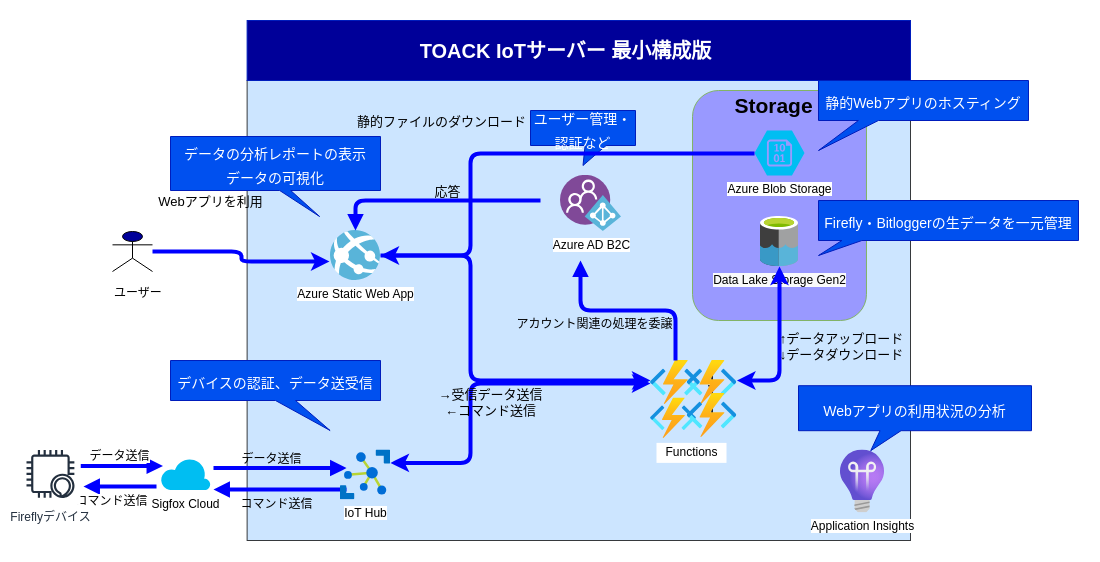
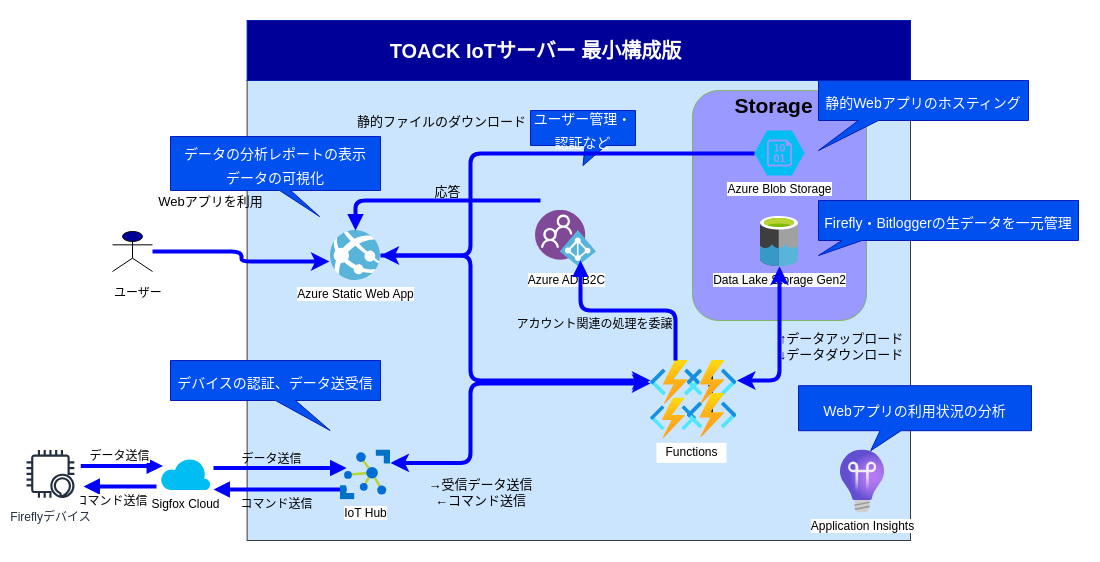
  <mxCell id="0" />
  <mxCell id="1" parent="0" />
  <mxCell id="2" value="" style="whiteSpace=wrap;html=1;labelBackgroundColor=none;strokeColor=#36393d;fontSize=20;fillColor=#cce5ff;" vertex="1" parent="1"><mxGeometry x="246.62" y="80" width="663.38" height="460" as="geometry" /></mxCell>
  <mxCell id="3" value="" style="rounded=0;whiteSpace=wrap;html=1;strokeColor=#001DBC;fontColor=#ffffff;fillColor=#000099;" vertex="1" parent="1"><mxGeometry x="246.62" y="20" width="663.38" height="60" as="geometry" /></mxCell>
- <mxCell id="4" value="TOACK IoTサーバー 最小構成版" style="text;html=1;align=center;verticalAlign=middle;resizable=0;points=[];autosize=1;fontSize=20;fontStyle=1;labelBackgroundColor=none;labelBorderColor=none;fontColor=#FFFFFF;" vertex="1" parent="1"><mxGeometry x="410" y="35" width="310" height="30" as="geometry" /></mxCell>
+ <mxCell id="4" value="TOACK IoTサーバー 最小構成版" style="text;html=1;align=center;verticalAlign=middle;resizable=0;points=[];autosize=1;fontSize=20;fontStyle=1;labelBackgroundColor=none;labelBorderColor=none;fontColor=#FFFFFF;" vertex="1" parent="1"><mxGeometry x="380" y="35" width="310" height="30" as="geometry" /></mxCell>
  <mxCell id="5" style="edgeStyle=orthogonalEdgeStyle;rounded=1;orthogonalLoop=1;jettySize=auto;html=1;entryX=-0.02;entryY=0.62;entryDx=0;entryDy=0;entryPerimeter=0;strokeColor=#0000FF;strokeWidth=4;" edge="1" parent="1" source="7" target="11"><mxGeometry relative="1" as="geometry" /></mxCell>
  <mxCell id="6" value="Webアプリを利用" style="edgeLabel;html=1;align=center;verticalAlign=middle;resizable=0;points=[];labelBackgroundColor=none;fontSize=13;" vertex="1" connectable="0" parent="5"><mxGeometry x="0.003" y="-36" relative="1" as="geometry"><mxPoint x="4" y="-56" as="offset" /></mxGeometry></mxCell>
  <mxCell id="7" value="&lt;font color=&quot;#000000&quot; style=&quot;font-size: 12px&quot;&gt;ユーザー&lt;/font&gt;" style="shape=umlActor;verticalLabelPosition=bottom;verticalAlign=top;html=1;outlineConnect=0;labelBackgroundColor=none;strokeColor=#000000;fillColor=#000099;fontSize=20;fontColor=#FFFFFF;align=left;" vertex="1" parent="1"><mxGeometry x="112" y="231" width="40" height="40" as="geometry" /></mxCell>
  <mxCell id="8" value="&lt;font style=&quot;font-size: 14px&quot;&gt;データの分析レポートの表示&lt;br&gt;データの可視化&lt;/font&gt;" style="shape=callout;whiteSpace=wrap;html=1;perimeter=calloutPerimeter;labelBackgroundColor=none;strokeColor=#001DBC;fontSize=20;fontColor=#ffffff;fillColor=#0050ef;size=26;position=0.52;position2=0.71;base=11;" vertex="1" parent="1"><mxGeometry x="170" y="136" width="210" height="80" as="geometry" /></mxCell>
  <mxCell id="9" value="&lt;span style=&quot;font-size: 14px&quot;&gt;ユーザー管理・認証など&lt;/span&gt;" style="shape=callout;whiteSpace=wrap;html=1;perimeter=calloutPerimeter;labelBackgroundColor=none;strokeColor=#001DBC;fontSize=20;fontColor=#ffffff;fillColor=#0050ef;size=20;position=0.52;position2=0.5;base=21;" vertex="1" parent="1"><mxGeometry x="530" y="110" width="105" height="55" as="geometry" /></mxCell>
  <mxCell id="10" style="edgeStyle=orthogonalEdgeStyle;rounded=1;orthogonalLoop=1;jettySize=auto;html=1;strokeColor=#0000FF;strokeWidth=4;startArrow=classic;startFill=1;entryX=0;entryY=0.455;entryDx=0;entryDy=0;entryPerimeter=0;" edge="1" parent="1" source="11" target="28"><mxGeometry relative="1" as="geometry"><Array as="points"><mxPoint x="470" y="255" /><mxPoint x="470" y="380" /></Array><mxPoint x="500" y="403" as="targetPoint" /></mxGeometry></mxCell>
  <mxCell id="11" value="Azure Static Web App" style="aspect=fixed;html=1;points=[];align=center;image;fontSize=12;image=img/lib/mscae/App_Services.svg;" vertex="1" parent="1"><mxGeometry x="330" y="230" width="50" height="50" as="geometry" /></mxCell>
  <mxCell id="12" style="edgeStyle=orthogonalEdgeStyle;rounded=1;orthogonalLoop=1;jettySize=auto;html=1;startArrow=none;startFill=0;endArrow=block;endFill=1;fontSize=14;fontColor=#000000;exitX=0.06;exitY=0.858;exitDx=0;exitDy=0;exitPerimeter=0;strokeWidth=4;shadow=0;sketch=0;labelBorderColor=none;strokeColor=#0000FF;" edge="1" parent="1"><mxGeometry relative="1" as="geometry"><mxPoint x="156" y="486.015" as="sourcePoint" /><mxPoint x="83" y="486" as="targetPoint" /></mxGeometry></mxCell>
  <mxCell id="13" value="コマンド送信" style="edgeLabel;html=1;align=center;verticalAlign=top;resizable=0;points=[];fontSize=12;fontColor=#000000;" vertex="1" connectable="0" parent="12"><mxGeometry x="0.507" y="-2" relative="1" as="geometry"><mxPoint x="9" y="2.63" as="offset" /></mxGeometry></mxCell>
  <mxCell id="14" value="Sigfox Cloud" style="verticalLabelPosition=bottom;html=1;verticalAlign=top;align=center;strokeColor=none;fillColor=#00BEF2;shape=mxgraph.azure.cloud;" vertex="1" parent="1"><mxGeometry x="160" y="457.13" width="50" height="32.5" as="geometry" /></mxCell>
  <mxCell id="15" style="edgeStyle=orthogonalEdgeStyle;rounded=1;orthogonalLoop=1;jettySize=auto;html=1;entryX=1.06;entryY=0.981;entryDx=0;entryDy=0;entryPerimeter=0;startArrow=none;startFill=0;endArrow=block;endFill=1;fontSize=14;fontColor=#000000;strokeWidth=4;shadow=0;sketch=0;labelBorderColor=none;strokeColor=#0000FF;" edge="1" parent="1" target="14"><mxGeometry relative="1" as="geometry"><Array as="points"><mxPoint x="330" y="489" /><mxPoint x="330" y="489" /></Array><mxPoint x="346" y="489" as="sourcePoint" /></mxGeometry></mxCell>
  <mxCell id="16" value="コマンド送信" style="edgeLabel;html=1;align=center;verticalAlign=top;resizable=0;points=[];fontSize=12;fontColor=#000000;labelBackgroundColor=none;" vertex="1" connectable="0" parent="15"><mxGeometry x="-0.128" y="1" relative="1" as="geometry"><mxPoint x="-13" y="-0.37" as="offset" /></mxGeometry></mxCell>
  <mxCell id="17" style="edgeStyle=orthogonalEdgeStyle;rounded=1;orthogonalLoop=1;jettySize=auto;html=1;entryX=0.05;entryY=0.5;entryDx=0;entryDy=0;entryPerimeter=0;startArrow=none;startFill=0;endArrow=block;endFill=1;fontSize=12;fontColor=#000000;strokeWidth=4;shadow=0;sketch=0;labelBorderColor=none;strokeColor=#0000FF;" edge="1" parent="1"><mxGeometry relative="1" as="geometry"><mxPoint x="80" y="465.38" as="sourcePoint" /><mxPoint x="162.5" y="465.38" as="targetPoint" /></mxGeometry></mxCell>
  <mxCell id="18" value="データ送信" style="edgeLabel;html=1;align=center;verticalAlign=bottom;resizable=0;points=[];fontSize=12;fontColor=#000000;" vertex="1" connectable="0" parent="17"><mxGeometry x="-0.079" y="1" relative="1" as="geometry"><mxPoint as="offset" /></mxGeometry></mxCell>
  <mxCell id="19" value="Fireflyデバイス" style="outlineConnect=0;fontColor=#232F3E;gradientColor=none;strokeColor=#232F3E;fillColor=#ffffff;dashed=0;verticalLabelPosition=bottom;verticalAlign=top;align=center;html=1;fontSize=12;fontStyle=0;aspect=fixed;shape=mxgraph.aws4.resourceIcon;resIcon=mxgraph.aws4.alexa_enabled_device;labelBackgroundColor=none;" vertex="1" parent="1"><mxGeometry x="20" y="443.38" width="60" height="60" as="geometry" /></mxCell>
  <mxCell id="20" value="&lt;span style=&quot;font-size: 14px&quot;&gt;デバイスの認証、データ送受信&lt;br&gt;&lt;/span&gt;" style="shape=callout;whiteSpace=wrap;html=1;perimeter=calloutPerimeter;labelBackgroundColor=none;strokeColor=#001DBC;fontSize=20;fontColor=#ffffff;fillColor=#0050ef;position2=0.76;" vertex="1" parent="1"><mxGeometry x="170" y="360" width="210" height="70" as="geometry" /></mxCell>
  <mxCell id="21" style="edgeStyle=orthogonalEdgeStyle;rounded=1;orthogonalLoop=1;jettySize=auto;html=1;entryX=1.06;entryY=0.981;entryDx=0;entryDy=0;entryPerimeter=0;startArrow=none;startFill=0;endArrow=block;endFill=1;fontSize=14;fontColor=#000000;verticalAlign=bottom;strokeWidth=4;shadow=0;sketch=0;labelBorderColor=none;strokeColor=#0000FF;" edge="1" parent="1"><mxGeometry relative="1" as="geometry"><mxPoint x="213" y="467.622" as="sourcePoint" /><mxPoint x="346" y="467.61" as="targetPoint" /><Array as="points"><mxPoint x="330" y="467.61" /><mxPoint x="330" y="467.61" /></Array></mxGeometry></mxCell>
  <mxCell id="22" value="データ送信" style="edgeLabel;html=1;align=center;verticalAlign=bottom;resizable=0;points=[];fontSize=12;fontColor=#000000;labelBackgroundColor=none;" vertex="1" connectable="0" parent="21"><mxGeometry x="-0.128" y="1" relative="1" as="geometry"><mxPoint as="offset" /></mxGeometry></mxCell>
  <mxCell id="23" value="IoT Hub" style="aspect=fixed;html=1;points=[];align=center;image;fontSize=12;image=img/lib/mscae/Azure_IoT_Hub.svg;" vertex="1" parent="1"><mxGeometry x="340" y="449.38" width="50" height="50" as="geometry" /></mxCell>
  <mxCell id="24" style="edgeStyle=orthogonalEdgeStyle;rounded=1;orthogonalLoop=1;jettySize=auto;html=1;entryX=0;entryY=0.523;entryDx=0;entryDy=0;entryPerimeter=0;strokeWidth=4;strokeColor=#0000FF;startArrow=classic;startFill=1;" edge="1" parent="1" target="28"><mxGeometry relative="1" as="geometry"><mxPoint x="390" y="462.38" as="sourcePoint" /><mxPoint x="529" y="382.372" as="targetPoint" /><Array as="points"><mxPoint x="470" y="462" /><mxPoint x="470" y="383" /></Array></mxGeometry></mxCell>
- <mxCell id="25" value="&lt;div&gt;Azure AD B2C&lt;/div&gt;" style="aspect=fixed;html=1;points=[];align=center;image;fontSize=12;image=img/lib/mscae/Azure_AD_B2C.svg;" vertex="1" parent="1"><mxGeometry x="560" y="174.88" width="61" height="56.12" as="geometry" /></mxCell>
+ <mxCell id="25" value="&lt;div&gt;Azure AD B2C&lt;/div&gt;" style="aspect=fixed;html=1;points=[];align=center;image;fontSize=12;image=img/lib/mscae/Azure_AD_B2C.svg;" vertex="1" parent="1"><mxGeometry x="535" y="209.88" width="61" height="56.12" as="geometry" /></mxCell>
  <mxCell id="26" value="" style="edgeStyle=orthogonalEdgeStyle;rounded=0;orthogonalLoop=1;jettySize=auto;html=1;" edge="1" parent="1" source="27" target="30"><mxGeometry relative="1" as="geometry" /></mxCell>
  <mxCell id="27" value="" style="aspect=fixed;html=1;points=[];align=center;image;fontSize=12;image=img/lib/azure2/compute/Function_Apps.svg;" vertex="1" parent="1"><mxGeometry x="686.6" y="360" width="49.87" height="44" as="geometry" /></mxCell>
  <mxCell id="28" value="" style="aspect=fixed;html=1;points=[];align=center;image;fontSize=12;image=img/lib/azure2/compute/Function_Apps.svg;" vertex="1" parent="1"><mxGeometry x="650" y="360" width="49.87" height="44" as="geometry" /></mxCell>
  <mxCell id="29" value="" style="aspect=fixed;html=1;points=[];align=center;image;fontSize=12;image=img/lib/azure2/compute/Function_Apps.svg;" vertex="1" parent="1"><mxGeometry x="650" y="397.38" width="46.04" height="40.62" as="geometry" /></mxCell>
  <mxCell id="30" value="" style="aspect=fixed;html=1;points=[];align=center;image;fontSize=12;image=img/lib/azure2/compute/Function_Apps.svg;" vertex="1" parent="1"><mxGeometry x="686.6" y="393" width="49.87" height="44" as="geometry" /></mxCell>
  <mxCell id="31" value="Functions" style="text;html=1;align=center;verticalAlign=middle;resizable=0;points=[];autosize=1;fillColor=#ffffff;" vertex="1" parent="1"><mxGeometry x="656" y="442.38" width="70" height="20" as="geometry" /></mxCell>
  <mxCell id="32" value="" style="rounded=1;whiteSpace=wrap;html=1;strokeColor=#82b366;fillColor=#9999FF;" vertex="1" parent="1"><mxGeometry x="692.02" y="90" width="173.96" height="230" as="geometry" /></mxCell>
  <mxCell id="33" value="&lt;span style=&quot;background-color: rgb(248 , 249 , 250)&quot;&gt;Data Lake Storage Gen2&lt;/span&gt;" style="aspect=fixed;html=1;points=[];align=center;image;fontSize=12;image=img/lib/mscae/Data_Lake.svg;" vertex="1" parent="1"><mxGeometry x="760" y="216" width="38" height="50" as="geometry" /></mxCell>
  <mxCell id="34" value="Azure Blob Storage" style="verticalLabelPosition=bottom;html=1;verticalAlign=top;align=center;strokeColor=none;fillColor=#00BEF2;shape=mxgraph.azure.storage_blob;labelBackgroundColor=#ffffff;" vertex="1" parent="1"><mxGeometry x="754" y="130" width="50" height="45" as="geometry" /></mxCell>
  <mxCell id="35" value="&lt;b&gt;&lt;font style=&quot;font-size: 21px&quot;&gt;Storage&lt;/font&gt;&lt;/b&gt;" style="text;html=1;align=center;verticalAlign=middle;resizable=0;points=[];autosize=1;" vertex="1" parent="1"><mxGeometry x="728" y="95" width="90" height="20" as="geometry" /></mxCell>
  <mxCell id="36" style="edgeStyle=orthogonalEdgeStyle;rounded=1;orthogonalLoop=1;jettySize=auto;html=1;strokeWidth=4;strokeColor=#0000FF;endArrow=none;endFill=0;" edge="1" parent="1" source="11"><mxGeometry relative="1" as="geometry"><mxPoint x="754" y="153" as="targetPoint" /><Array as="points"><mxPoint x="470" y="255" /><mxPoint x="470" y="153" /></Array></mxGeometry></mxCell>
  <mxCell id="37" value="静的ファイルのダウンロード" style="edgeLabel;html=1;align=center;verticalAlign=middle;resizable=0;points=[];fontSize=13;labelBackgroundColor=none;" vertex="1" connectable="0" parent="36"><mxGeometry x="-0.118" y="-3" relative="1" as="geometry"><mxPoint x="-48" y="-36" as="offset" /></mxGeometry></mxCell>
  <mxCell id="38" style="edgeStyle=orthogonalEdgeStyle;rounded=1;orthogonalLoop=1;jettySize=auto;html=1;strokeColor=#0000FF;strokeWidth=4;startArrow=classic;startFill=1;endArrow=classic;endFill=1;" edge="1" parent="1" source="27" target="33"><mxGeometry relative="1" as="geometry"><Array as="points"><mxPoint x="779" y="380" /></Array><mxPoint x="945" y="330" as="sourcePoint" /><mxPoint x="779" y="320" as="targetPoint" /></mxGeometry></mxCell>
  <mxCell id="39" value="↑データアップロード&lt;br&gt;↓データダウンロード" style="edgeLabel;html=1;align=center;verticalAlign=middle;resizable=0;points=[];fontSize=13;labelBackgroundColor=none;" vertex="1" connectable="0" parent="38"><mxGeometry x="0.144" y="-1" relative="1" as="geometry"><mxPoint x="60" y="12.47" as="offset" /></mxGeometry></mxCell>
  <mxCell id="40" value="&lt;span style=&quot;font-size: 14px&quot;&gt;静的Webアプリのホスティング&lt;br&gt;&lt;/span&gt;" style="shape=callout;whiteSpace=wrap;html=1;perimeter=calloutPerimeter;labelBackgroundColor=none;strokeColor=#001DBC;fontSize=20;fontColor=#ffffff;fillColor=#0050ef;size=30;position=0.19;position2=0;" vertex="1" parent="1"><mxGeometry x="818" y="80" width="210" height="70" as="geometry" /></mxCell>
  <mxCell id="41" value="&lt;font style=&quot;font-size: 14px&quot;&gt;Firefly・Bitloggerの生データを一元管理&lt;/font&gt;" style="shape=callout;whiteSpace=wrap;html=1;perimeter=calloutPerimeter;labelBackgroundColor=none;strokeColor=#001DBC;fontSize=20;fontColor=#ffffff;fillColor=#0050ef;position2=0;size=15;position=0.09;" vertex="1" parent="1"><mxGeometry x="818" y="200" width="260" height="55" as="geometry" /></mxCell>
  <mxCell id="42" style="edgeStyle=orthogonalEdgeStyle;rounded=1;orthogonalLoop=1;jettySize=auto;html=1;startArrow=none;startFill=0;endArrow=block;endFill=1;fontSize=14;fontColor=#000000;strokeWidth=4;shadow=0;sketch=0;labelBorderColor=none;strokeColor=#0000FF;" edge="1" parent="1" source="28"><mxGeometry relative="1" as="geometry"><Array as="points"><mxPoint x="675" y="310" /><mxPoint x="580" y="310" /></Array><mxPoint x="682" y="324.53" as="sourcePoint" /><mxPoint x="580" y="260" as="targetPoint" /></mxGeometry></mxCell>
  <mxCell id="43" value="アカウント関連の処理を委譲" style="edgeLabel;html=1;align=center;verticalAlign=top;resizable=0;points=[];fontSize=12;fontColor=#000000;labelBackgroundColor=none;" vertex="1" connectable="0" parent="42"><mxGeometry x="-0.128" y="1" relative="1" as="geometry"><mxPoint x="-47" y="-1" as="offset" /></mxGeometry></mxCell>
  <mxCell id="44" style="edgeStyle=orthogonalEdgeStyle;rounded=1;orthogonalLoop=1;jettySize=auto;html=1;startArrow=none;startFill=0;endArrow=block;endFill=1;fontSize=14;fontColor=#000000;strokeWidth=4;shadow=0;sketch=0;labelBorderColor=none;strokeColor=#0000FF;" edge="1" parent="1" target="11"><mxGeometry relative="1" as="geometry"><Array as="points"><mxPoint x="355" y="200" /></Array><mxPoint x="540" y="200" as="sourcePoint" /><mxPoint x="407" y="200.013" as="targetPoint" /></mxGeometry></mxCell>
  <mxCell id="45" value="応答" style="edgeLabel;html=1;align=center;verticalAlign=middle;resizable=0;points=[];fontSize=13;labelBackgroundColor=none;" vertex="1" connectable="0" parent="44"><mxGeometry x="-0.126" relative="1" as="geometry"><mxPoint y="-10" as="offset" /></mxGeometry></mxCell>
  <mxCell id="46" value="Application Insights" style="aspect=fixed;html=1;points=[];align=center;image;fontSize=12;image=img/lib/azure2/management_governance/Application_Insights.svg;rounded=1;fillColor=#9999FF;" vertex="1" parent="1"><mxGeometry x="840" y="449.38" width="44" height="63" as="geometry" /></mxCell>
  <mxCell id="47" value="&lt;span style=&quot;font-size: 14px&quot;&gt;Webアプリの利用状況の分析&lt;/span&gt;" style="shape=callout;whiteSpace=wrap;html=1;perimeter=calloutPerimeter;labelBackgroundColor=none;strokeColor=#001DBC;fontSize=20;fontColor=#ffffff;fillColor=#0050ef;size=20;position=0.35;position2=0.31;base=21;" vertex="1" parent="1"><mxGeometry x="798" y="385.19" width="233" height="65" as="geometry" /></mxCell>
- <mxCell id="48" value="→受信データ送信&lt;br&gt;←コマンド送信" style="text;html=1;align=center;verticalAlign=middle;resizable=0;points=[];autosize=1;fontSize=13;" vertex="1" parent="1"><mxGeometry x="430" y="382.38" width="120" height="40" as="geometry" /></mxCell>
+ <mxCell id="48" value="→受信データ送信&lt;br&gt;←コマンド送信" style="text;html=1;align=center;verticalAlign=middle;resizable=0;points=[];autosize=1;fontSize=13;" vertex="1" parent="1"><mxGeometry x="420" y="472.38" width="120" height="40" as="geometry" /></mxCell>
